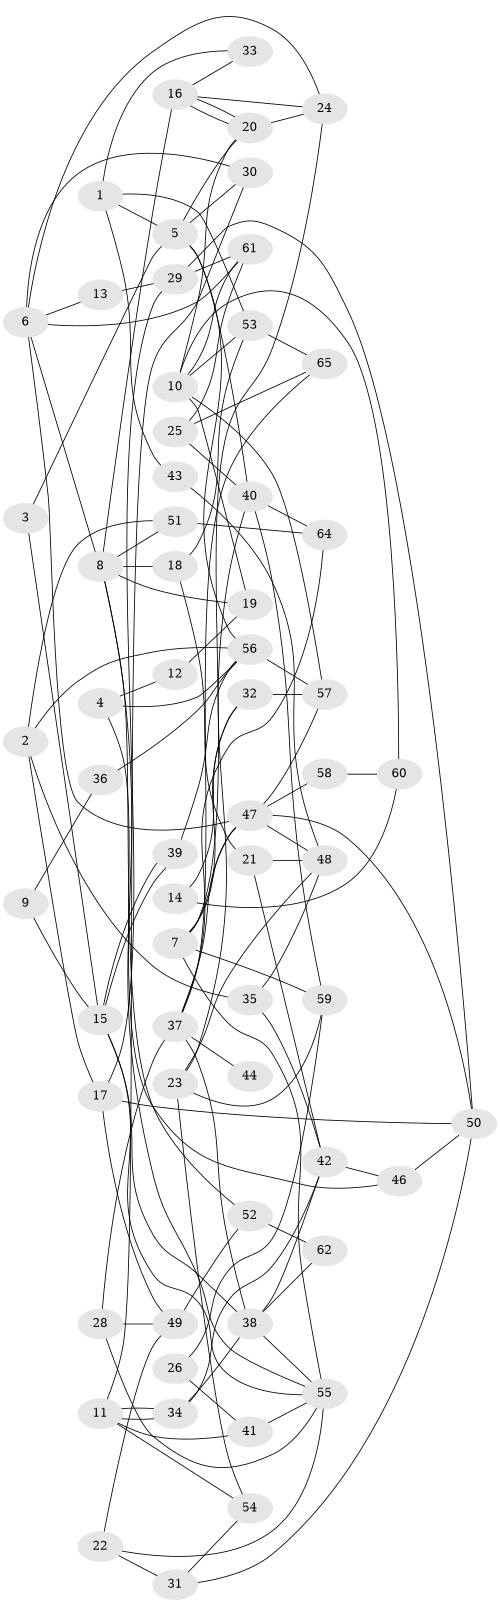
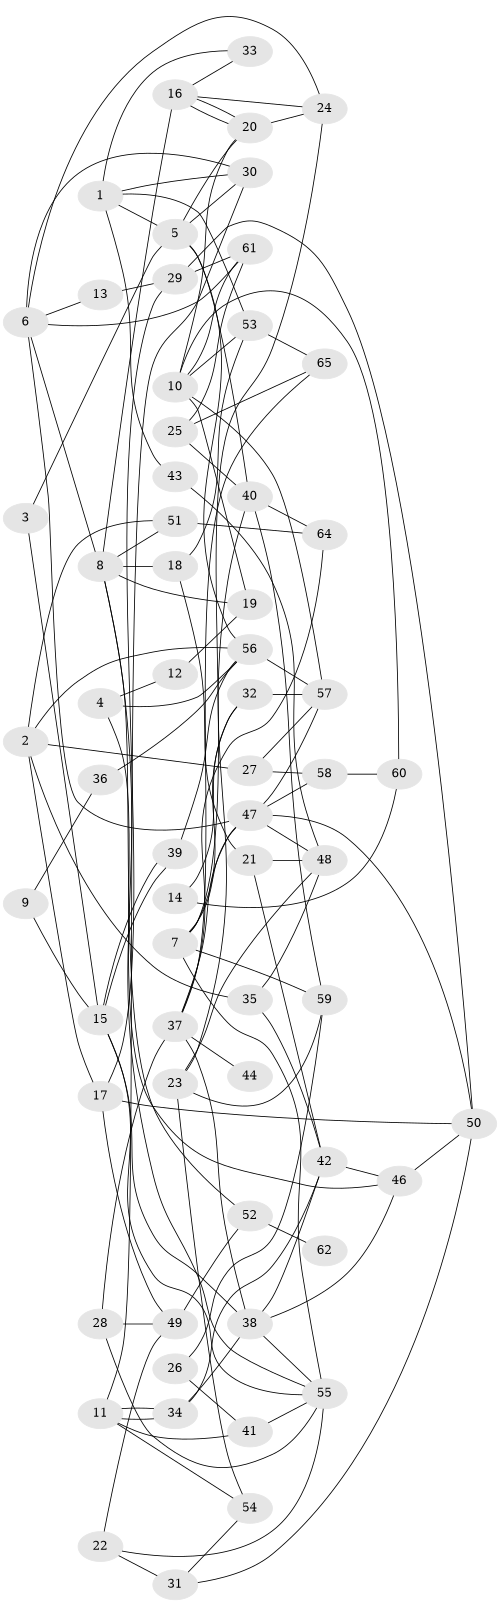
  graph {
    rankdir=LR
    node [color=gray90 style=filled]
    1
    5
    30
    33
    43
    53
    56
    20
    40
    48
    65
    2
    17
+   27
    35
    51
    29
    49
    50
    57
    58
    42
    64
    3
    15
    55
    38
    39
    4
    12
    46
    19
    24
    59
    6
    8
    13
    47
    61
    16
    18
    52
    7
    32
    21
    62
    9
    36
    11
    34
    41
    54
    10
    60
    14
    22
    31
    23
    25
    26
    28
    37
    44
    1 -- 5
+   1 -- 30
    1 -- 33
    1 -- 43
    1 -- 53
    5 -- 30
    5 -- 56
    5 -- 20
    5 -- 40
    43 -- 48
    53 -- 65
    56 -- 57
    20 -- 24
    40 -- 64
    40 -- 59
    2 -- 56
    2 -- 17
+   2 -- 27
    2 -- 35
    2 -- 51
    17 -- 29
    17 -- 49
    17 -- 50
+   27 -- 57
+   27 -- 58
    35 -- 48
    35 -- 42
    51 -- 64
    29 -- 50
    29 -- 61
    49 -- 52
    58 -- 60
    42 -- 46
    3 -- 5
    3 -- 15
    15 -- 55
    15 -- 38
    15 -- 39
    15 -- 39
    38 -- 42
    38 -- 55
-   38 -- 62
+   38 -- 46
    39 -- 56
    4 -- 56
    4 -- 12
    4 -- 46
    12 -- 19
    46 -- 50
    6 -- 30
    6 -- 24
    6 -- 8
    6 -- 13
    6 -- 47
    6 -- 61
    8 -- 51
    8 -- 55
    8 -- 19
    8 -- 16
    8 -- 18
    8 -- 52
    13 -- 29
    47 -- 48
    47 -- 50
    47 -- 57
    47 -- 58
    16 -- 33
    16 -- 20
    16 -- 20
    16 -- 24
    18 -- 53
    18 -- 21
    52 -- 62
    7 -- 55
    7 -- 24
    7 -- 59
    7 -- 47
    7 -- 32
    32 -- 57
    21 -- 48
    21 -- 42
    9 -- 15
    9 -- 36
    36 -- 56
    11 -- 30
    11 -- 34
    11 -- 34
    11 -- 41
    11 -- 54
    34 -- 42
    34 -- 38
    41 -- 55
    10 -- 53
    10 -- 20
    10 -- 57
    10 -- 19
    10 -- 61
    10 -- 60
    14 -- 32
    14 -- 60
    22 -- 49
    22 -- 55
    22 -- 31
    31 -- 50
    31 -- 54
    23 -- 40
    23 -- 48
    23 -- 59
    23 -- 54
    25 -- 40
    25 -- 65
    25 -- 61
    26 -- 59
    26 -- 41
    28 -- 49
    28 -- 55
    28 -- 37
    37 -- 65
    37 -- 64
    37 -- 38
    37 -- 47
    37 -- 44
  }
